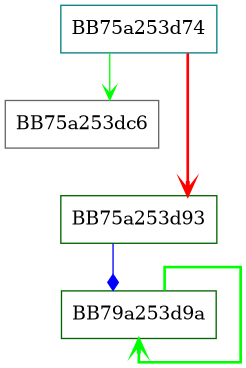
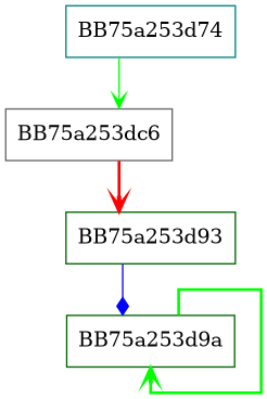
  digraph {
    splines=ortho
    node [color=darkgreen shape=box]
    edge [arrowhead=vee color=green style=solid]
    BB75a253d74 [color=teal]
    BB75a253dc6 [color=gray40]
    BB75a253d93
-   BB75a253d9a [label=BB79a253d9a]
+   BB75a253d9a
    BB75a253d74 -> BB75a253dc6
-   BB75a253d74 -> BB75a253d93 [color=red style=bold]
+   BB75a253dc6 -> BB75a253d93 [color=red style=bold]
    BB75a253d93 -> BB75a253d9a [arrowhead=diamond color=blue]
    BB75a253d9a -> BB75a253d9a [style=bold]
  }
